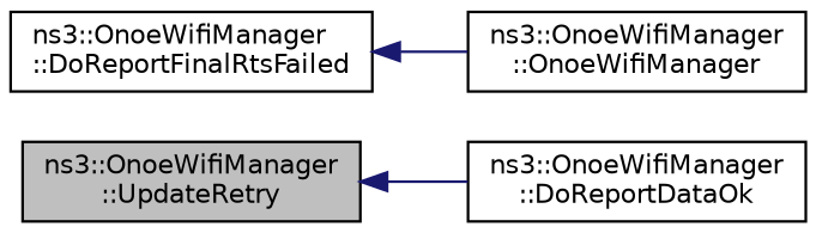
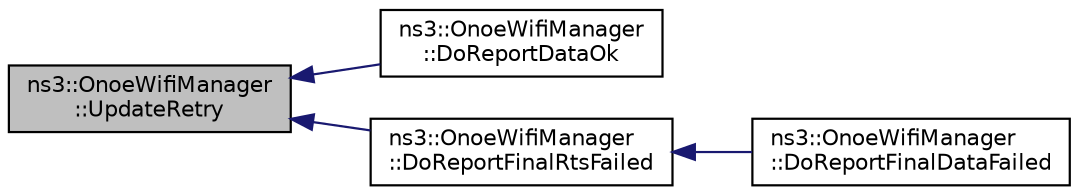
  digraph {
    rankdir=LR
    node [color=black fillcolor=white fontname=Helvetica fontsize=10 shape=record style=filled]
    edge [color=midnightblue dir=back fontname=Helvetica fontsize=10 labelfontname=Helvetica labelfontsize=10 style=solid]
    n1 [fillcolor=grey75 fontcolor=black height=0.2 label="ns3::OnoeWifiManager\l::UpdateRetry" width=0.4]
    n2 [height=0.2 label="ns3::OnoeWifiManager\l::DoReportDataOk" width=0.4]
    n3 [height=0.2 label="ns3::OnoeWifiManager\l::DoReportFinalRtsFailed" width=0.4]
-   n4 [height=0.2 label="ns3::OnoeWifiManager\l::OnoeWifiManager" width=0.4]
+   n4 [height=0.2 label="ns3::OnoeWifiManager\l::DoReportFinalDataFailed" width=0.4]
    n1 -> n2
+   n1 -> n3
    n3 -> n4
  }
